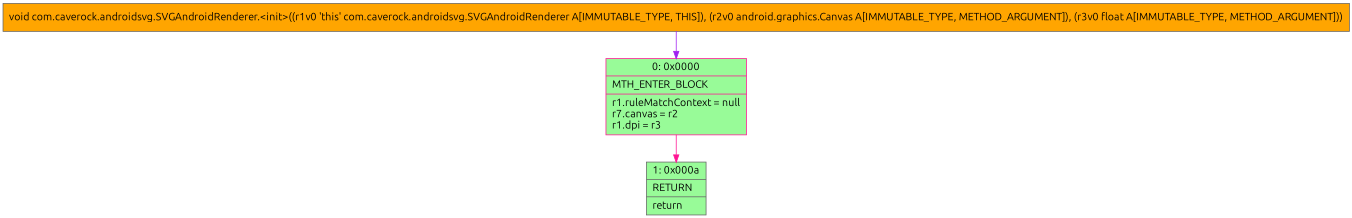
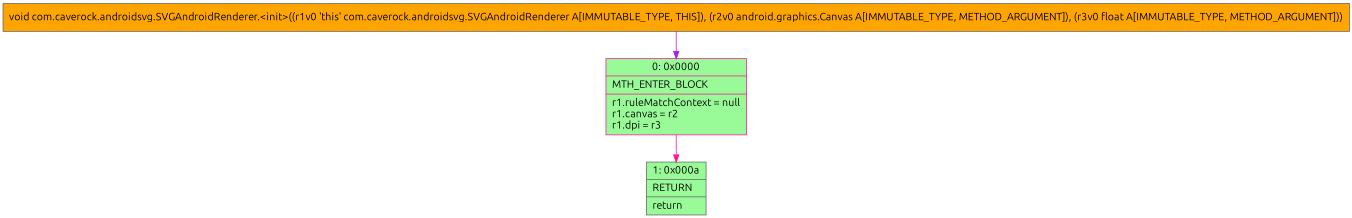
  digraph {
    fontname=Ubuntu
    node [shape=record style=filled fillcolor=palegreen color=gray40 fontname=Ubuntu]
    edge [style=solid fontname=Ubuntu]
-   n1 [label="{0\:\ 0x0000|MTH_ENTER_BLOCK\l|r1.ruleMatchContext = null\lr7.canvas = r2\lr1.dpi = r3\l}" color=deeppink]
+   n1 [label="{0\:\ 0x0000|MTH_ENTER_BLOCK\l|r1.ruleMatchContext = null\lr1.canvas = r2\lr1.dpi = r3\l}" color=deeppink]
    n2 [label="{1\:\ 0x000a|RETURN\l|return\l}"]
    n3 [label="{void com.caverock.androidsvg.SVGAndroidRenderer.\<init\>((r1v0 'this' com.caverock.androidsvg.SVGAndroidRenderer A[IMMUTABLE_TYPE, THIS]), (r2v0 android.graphics.Canvas A[IMMUTABLE_TYPE, METHOD_ARGUMENT]), (r3v0 float A[IMMUTABLE_TYPE, METHOD_ARGUMENT])) }" fillcolor=orange]
    n1 -> n2 [color=deeppink]
    n3 -> n1 [color=purple]
  }
